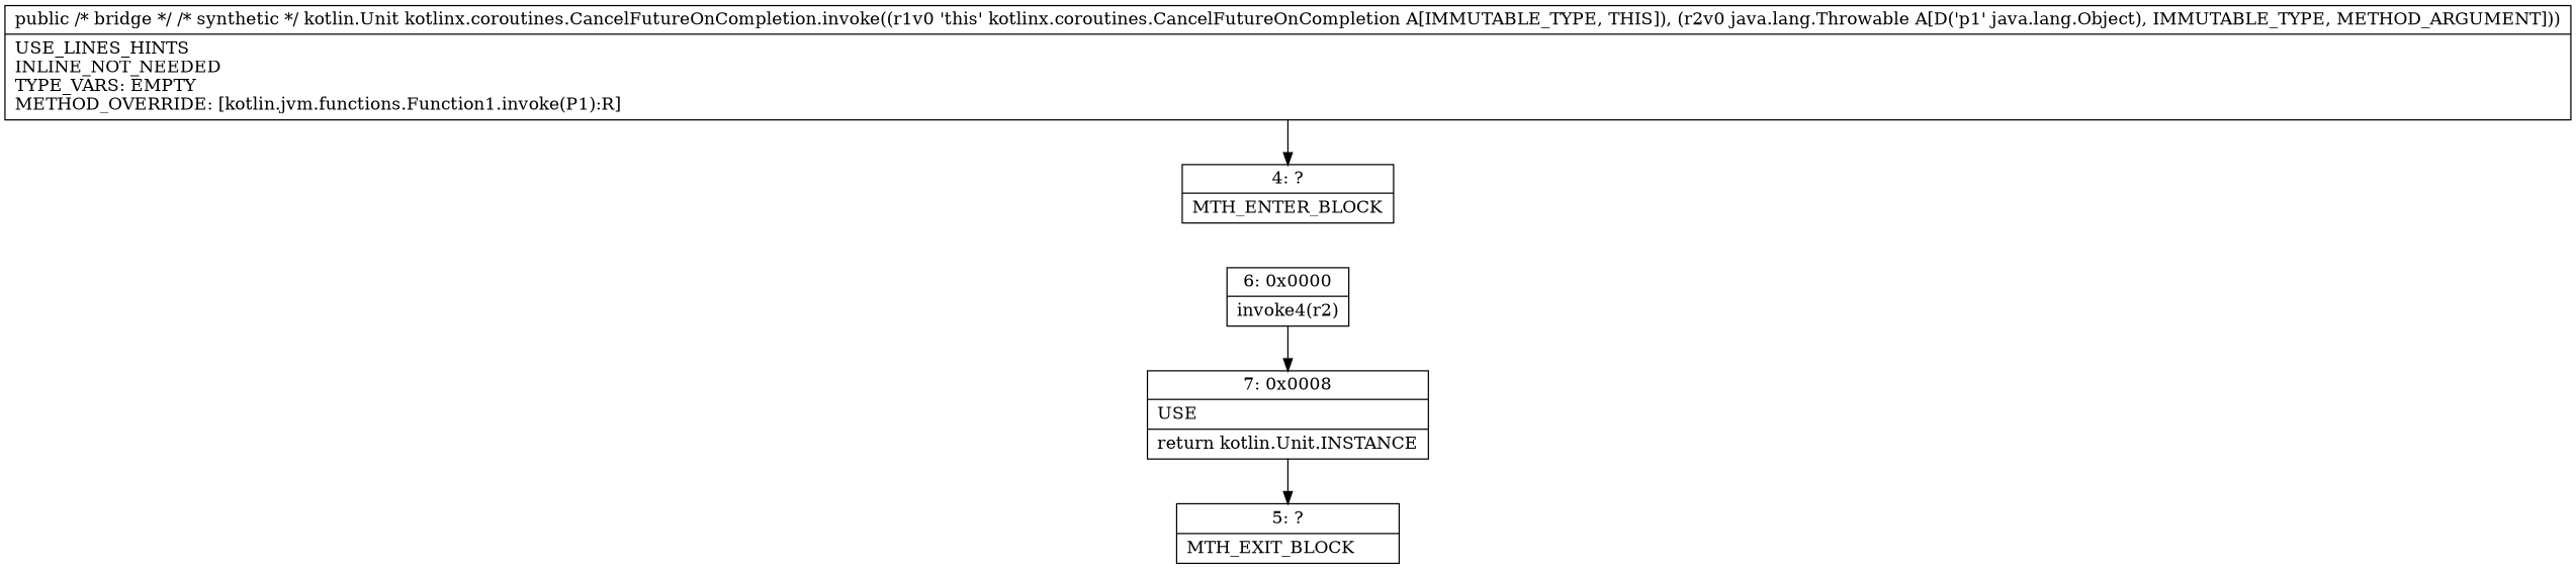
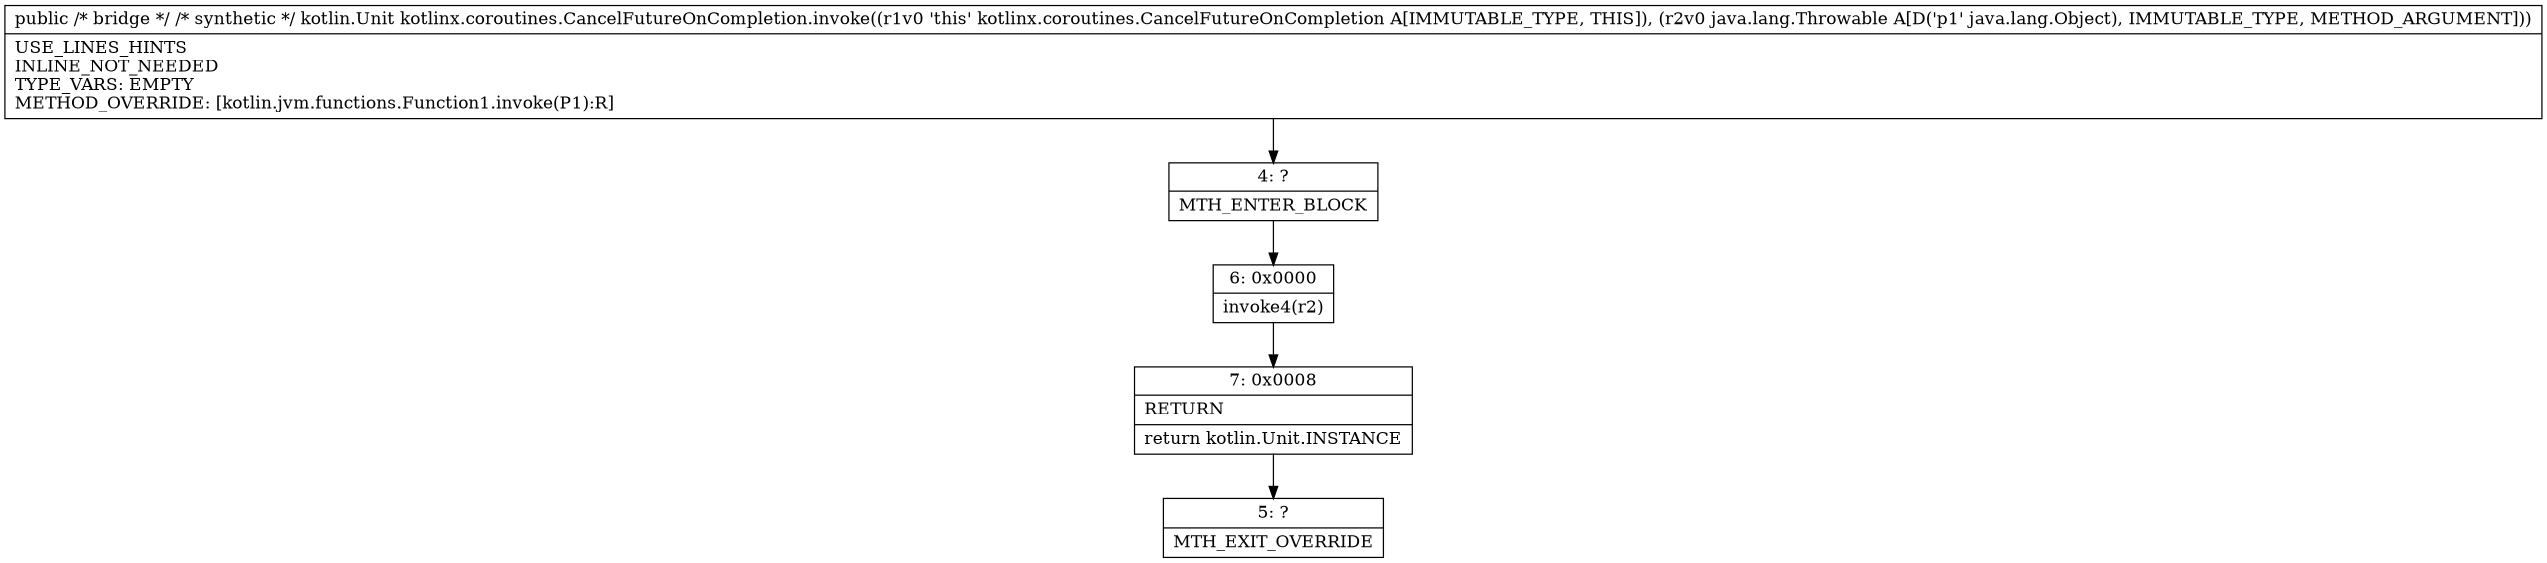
  digraph {
    node [shape=record]
    n1 [label="{4\:\ ?|MTH_ENTER_BLOCK\l}"]
    n2 [label="{6\:\ 0x0000|invoke4(r2)\l}"]
-   n3 [label="{7\:\ 0x0008|USE\l|return kotlin.Unit.INSTANCE\l}"]
-   n4 [label="{5\:\ ?|MTH_EXIT_BLOCK\l}"]
+   n3 [label="{7\:\ 0x0008|RETURN\l|return kotlin.Unit.INSTANCE\l}"]
+   n4 [label="{5\:\ ?|MTH_EXIT_OVERRIDE\l}"]
    n5 [label="{public \/* bridge *\/ \/* synthetic *\/ kotlin.Unit kotlinx.coroutines.CancelFutureOnCompletion.invoke((r1v0 'this' kotlinx.coroutines.CancelFutureOnCompletion A[IMMUTABLE_TYPE, THIS]), (r2v0 java.lang.Throwable A[D('p1' java.lang.Object), IMMUTABLE_TYPE, METHOD_ARGUMENT]))  | USE_LINES_HINTS\lINLINE_NOT_NEEDED\lTYPE_VARS: EMPTY\lMETHOD_OVERRIDE: [kotlin.jvm.functions.Function1.invoke(P1):R]\l}"]
+   n1 -> n2
    n2 -> n3
    n3 -> n4
    n5 -> n1
  }
